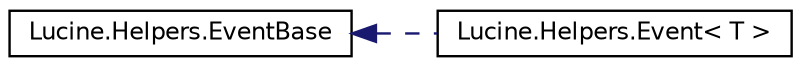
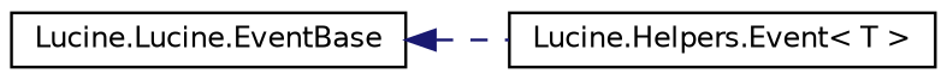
  digraph {
    rankdir=LR
    node [color=black fillcolor=white fontname=Helvetica fontsize=10 shape=record style=filled]
-   n1 [height=0.2 label="Lucine.Helpers.EventBase" width=0.4]
+   n1 [height=0.2 label="Lucine.Lucine.EventBase" width=0.4]
    n2 [height=0.2 label="Lucine.Helpers.Event\< T \>" width=0.4]
    n1 -> n2 [color=midnightblue dir=back fontname=Helvetica fontsize=10 labelfontname=Helvetica labelfontsize=10 style=dashed]
  }
